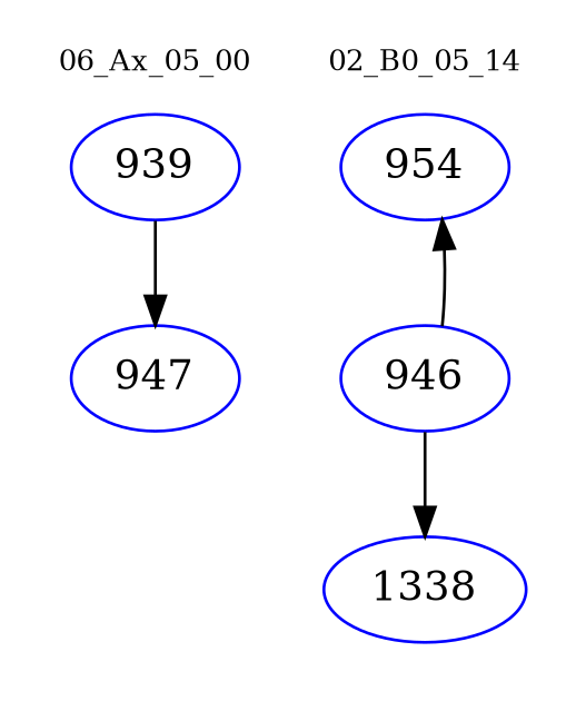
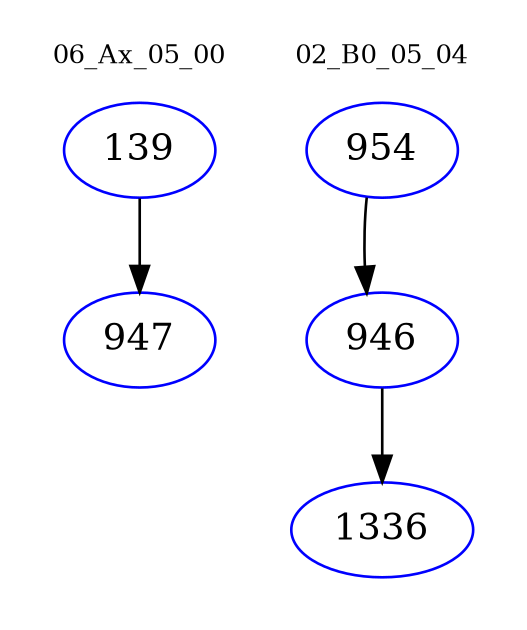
  digraph {
    node [color=blue]
    edge [color=black]
-   n1 [label=939]
+   n1 [label=139]
    n2 [label=947]
    n3 [label=954]
    n4 [label=946]
-   n5 [label=1338]
+   n5 [label=1336]
    subgraph cluster_1 {
      color=white
      fontsize=10
      label="06_Ax_05_00"
      n1
      n2
    }
    subgraph cluster_2 {
      color=white
      fontsize=10
-     label="02_B0_05_14"
+     label="02_B0_05_04"
      n3
      n4
      n5
    }
    n1 -> n2
-   n4 -> n3
+   n3 -> n4
    n4 -> n5
  }
